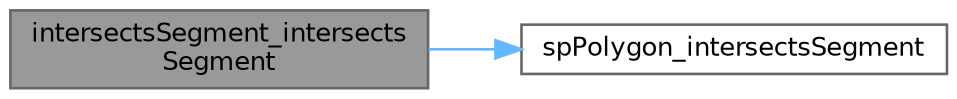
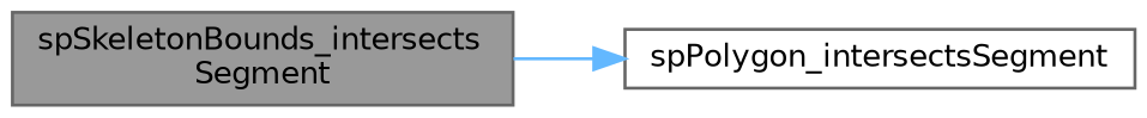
  digraph {
    rankdir=LR
    fontname="DejaVu Sans"
    node [fontname="DejaVu Sans" fontsize=10 shape=box style=filled]
-   n1 [color=gray40 fillcolor=grey60 fontcolor=black height=0.2 label="intersectsSegment_intersects\lSegment" width=0.4]
+   n1 [color=gray40 fillcolor=grey60 fontcolor=black height=0.2 label="spSkeletonBounds_intersects\lSegment" width=0.4]
    n2 [color=grey40 fillcolor=white height=0.2 label=spPolygon_intersectsSegment width=0.4]
    n1 -> n2 [color=steelblue1 fontname="DejaVu Sans" fontsize=10 labelfontname=Helvetica labelfontsize=10 style=solid]
  }
